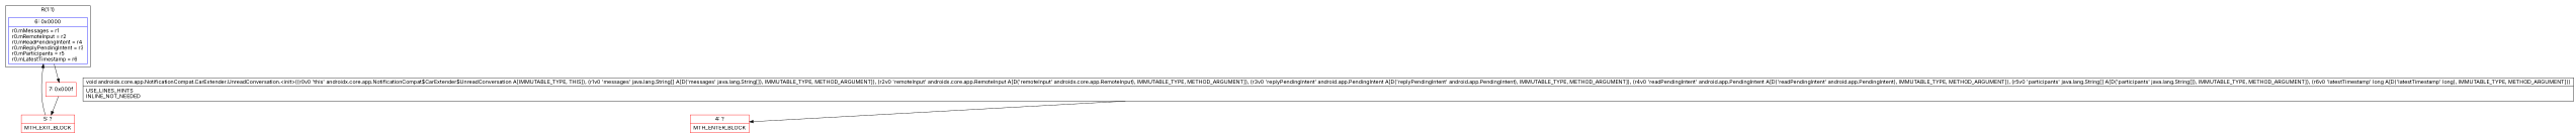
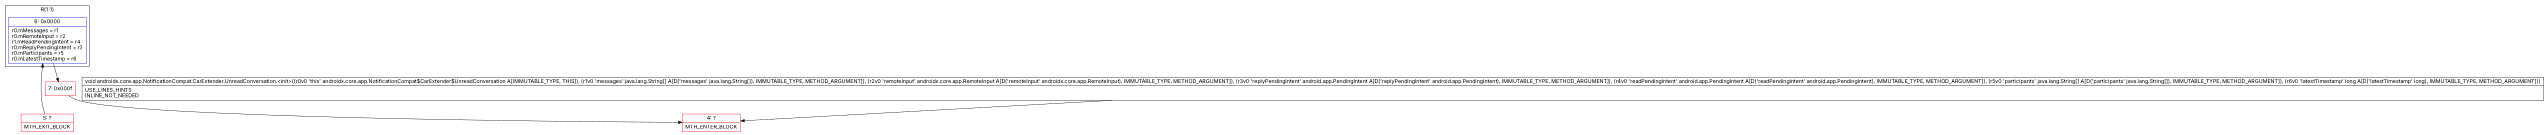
  digraph {
    fontname=Inter
    node [color=red fontname=Inter shape=record]
    edge [fontname=Inter]
-   n1 [color=blue label="{6\:\ 0x0000|r0.mMessages = r1\lr0.mRemoteInput = r2\lr0.mReadPendingIntent = r4\lr0.mReplyPendingIntent = r3\lr0.mParticipants = r5\lr0.mLatestTimestamp = r6\l}"]
+   n1 [color=blue label="{6\:\ 0x0000|r0.mMessages = r1\lr0.mRemoteInput = r2\lr1.mReadPendingIntent = r4\lr0.mReplyPendingIntent = r3\lr0.mParticipants = r5\lr0.mLatestTimestamp = r6\l}"]
    n2 [label="{7\:\ 0x000f}"]
    n3 [label="{5\:\ ?|MTH_EXIT_BLOCK\l}"]
    n4 [label="{4\:\ ?|MTH_ENTER_BLOCK\l}"]
    n5 [label="{void androidx.core.app.NotificationCompat.CarExtender.UnreadConversation.\<init\>((r0v0 'this' androidx.core.app.NotificationCompat$CarExtender$UnreadConversation A[IMMUTABLE_TYPE, THIS]), (r1v0 'messages' java.lang.String[] A[D('messages' java.lang.String[]), IMMUTABLE_TYPE, METHOD_ARGUMENT]), (r2v0 'remoteInput' androidx.core.app.RemoteInput A[D('remoteInput' androidx.core.app.RemoteInput), IMMUTABLE_TYPE, METHOD_ARGUMENT]), (r3v0 'replyPendingIntent' android.app.PendingIntent A[D('replyPendingIntent' android.app.PendingIntent), IMMUTABLE_TYPE, METHOD_ARGUMENT]), (r4v0 'readPendingIntent' android.app.PendingIntent A[D('readPendingIntent' android.app.PendingIntent), IMMUTABLE_TYPE, METHOD_ARGUMENT]), (r5v0 'participants' java.lang.String[] A[D('participants' java.lang.String[]), IMMUTABLE_TYPE, METHOD_ARGUMENT]), (r6v0 'latestTimestamp' long A[D('latestTimestamp' long), IMMUTABLE_TYPE, METHOD_ARGUMENT]))  | USE_LINES_HINTS\lINLINE_NOT_NEEDED\l}" color=""]
    subgraph cluster_1 {
      label="R(1:1)"
      n1
    }
    n1 -> n2
-   n2 -> n3
+   n2 -> n4
    n3 -> n1
    n5 -> n4
  }
